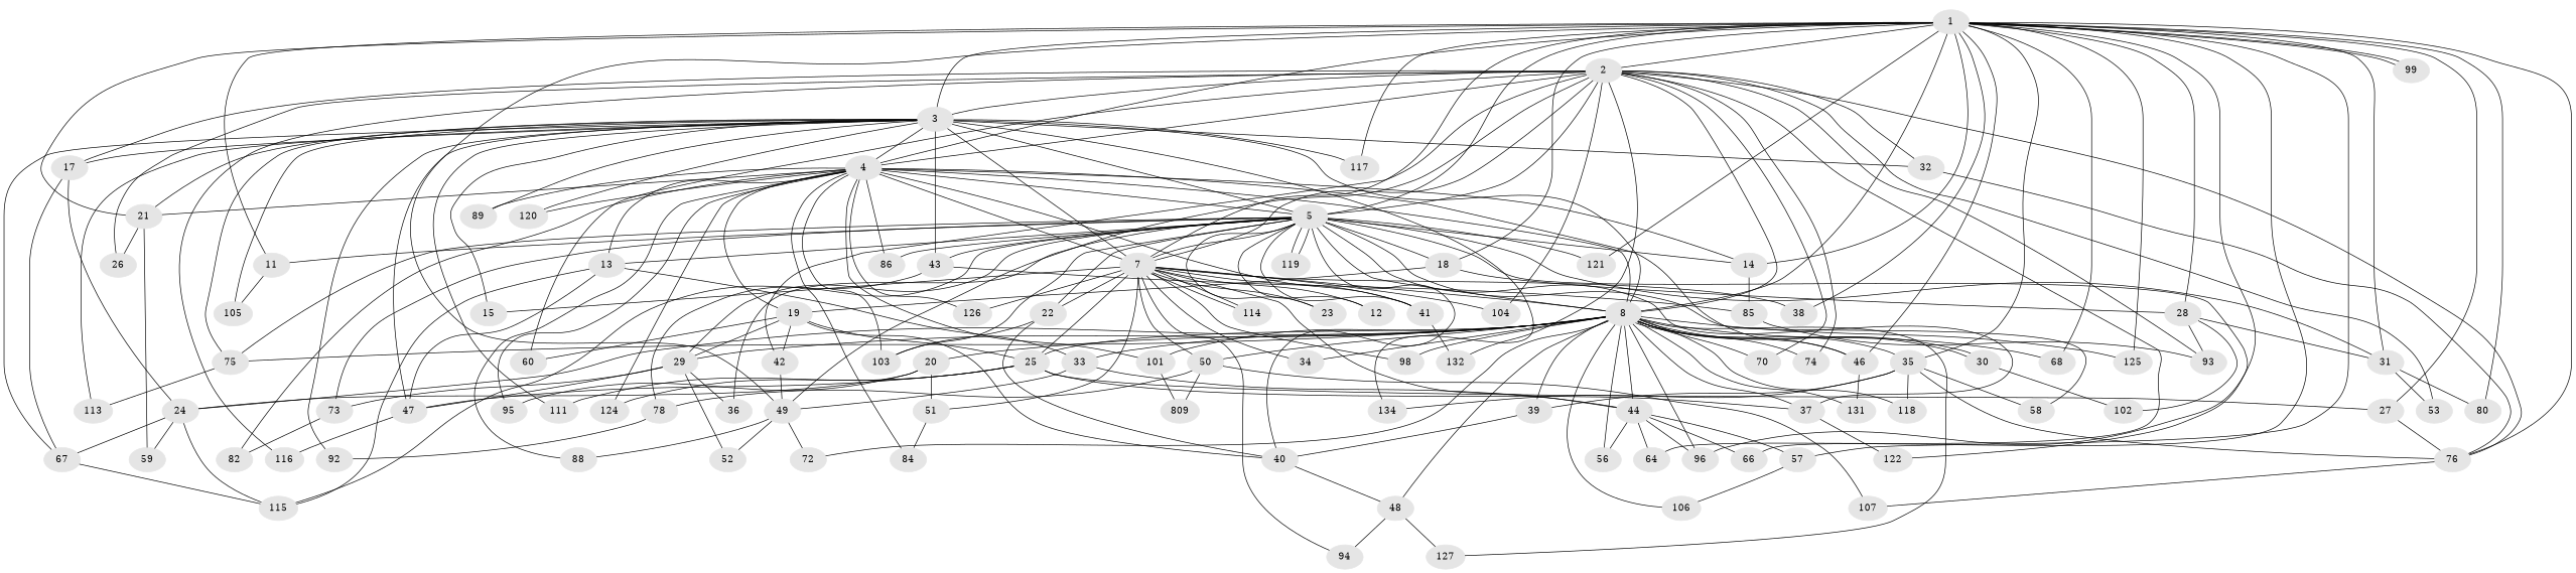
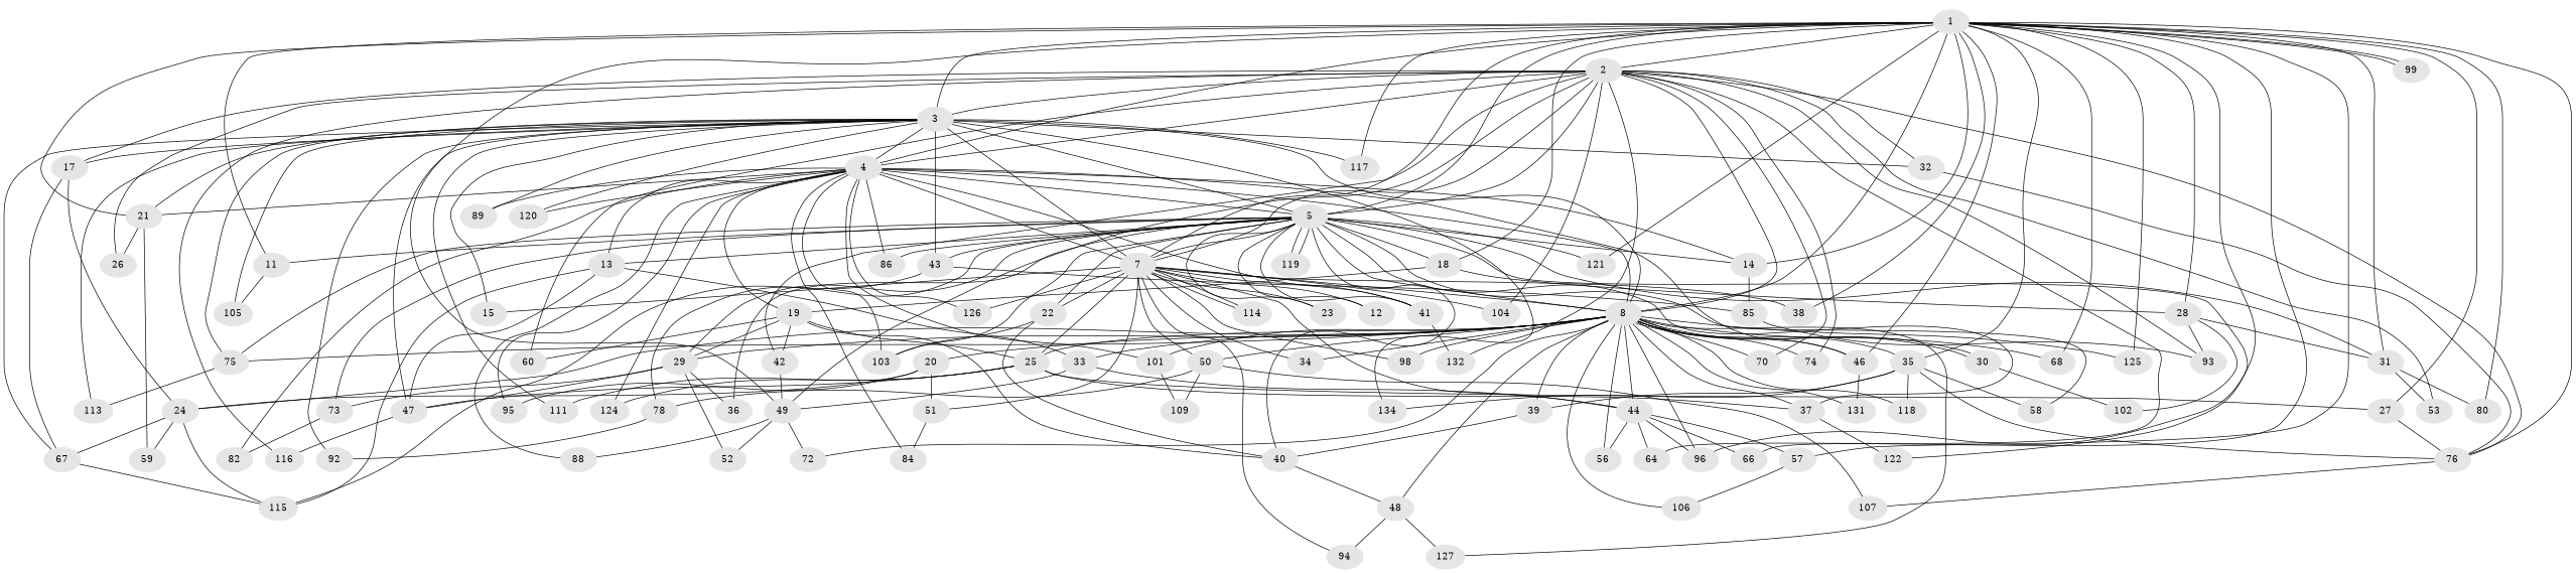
  graph {
    node [color=gray90 style=filled]
    1 [super="+83"]
    2 [super="+137"]
    3 [super="+6"]
    4 [super="+61"]
    5 [super="+9"]
    7 [super="+100"]
    8 [super="+10"]
    11
    14 [super="+16"]
    18
    21 [super="+129"]
    27
    28 [super="+97"]
    31 [super="+71"]
    35 [super="+87"]
    38
    46 [super="+65"]
    49 [super="+54"]
    57
    66
    68
    76 [super="+81"]
    80
    96 [super="+130"]
    99
    117
    121
    125
    17
    26
    32 [super="+110"]
    42
    53
    60
    64
    70
    74
    93
    104
    116
    132
    15
    43
    47 [super="+136"]
    67 [super="+112"]
    75 [super="+91"]
    89
    92
    105
    111
    113
    120
    134
    13 [super="+128"]
    19 [super="+133"]
    41 [super="+45"]
    82
    84
    86
    88
    95
    101
    103 [super="+123"]
    124
    126
    12
    22 [super="+138"]
    23
    29 [super="+63"]
    36
    37 [super="+77"]
    40 [super="+108"]
    58
    73
    78
    119
    122
    25 [super="+69"]
    34
    44 [super="+55"]
    50 [super="+62"]
    51
    94
    98
    114
    20 [super="+90"]
    24
    30
    33
    39
    48
    56
    72
    106
    118
    127
    131
    85
    59
    102
    52
    107
    115 [super="+135"]
-   109 [label=809]
+   109
    1 -- 2 [weight=2]
    1 -- 3 [weight=2]
    1 -- 4
    1 -- 5 [weight=2]
    1 -- 7
    1 -- 8 [weight=2]
    1 -- 11
    1 -- 14
    1 -- 18
    1 -- 21
    1 -- 27
    1 -- 28
    1 -- 31
    1 -- 35
    1 -- 38
    1 -- 46
    1 -- 49
    1 -- 57
    1 -- 66
    1 -- 68
    1 -- 76
    1 -- 80
    1 -- 96
    1 -- 99
    1 -- 99
    1 -- 117
    1 -- 121
    1 -- 125
    2 -- 3 [weight=2]
    2 -- 4
    2 -- 5 [weight=2]
    2 -- 7
    2 -- 8 [weight=2]
    2 -- 49
    2 -- 76
    2 -- 17
    2 -- 26
    2 -- 32
    2 -- 42
    2 -- 53
    2 -- 60
    2 -- 64
    2 -- 70
    2 -- 74
    2 -- 93
    2 -- 104
    2 -- 116
    2 -- 132
    3 -- 4 [weight=2]
    3 -- 5 [weight=4]
    3 -- 7 [weight=2]
    3 -- 8 [weight=4]
    3 -- 21
    3 -- 117
    3 -- 17
    3 -- 32
    3 -- 15
    3 -- 43
    3 -- 47
    3 -- 67
    3 -- 75
    3 -- 89
    3 -- 92
    3 -- 105
    3 -- 111
    3 -- 113
    3 -- 120
    3 -- 134
    4 -- 5 [weight=2]
    4 -- 7
    4 -- 8 [weight=2]
    4 -- 14
    4 -- 21
    4 -- 46
    4 -- 89
    4 -- 120
    4 -- 13
    4 -- 19
    4 -- 41
    4 -- 82
    4 -- 84
    4 -- 86
    4 -- 88
    4 -- 95
    4 -- 101
    4 -- 103
    4 -- 124
    4 -- 126
    5 -- 7 [weight=2]
    5 -- 8 [weight=4]
    5 -- 11
    5 -- 14
    5 -- 18
    5 -- 31
    5 -- 121
    5 -- 43
    5 -- 75
    5 -- 13 [weight=2]
    5 -- 41
    5 -- 86
    5 -- 103
    5 -- 12
    5 -- 22
    5 -- 23
    5 -- 29
    5 -- 36
    5 -- 37
    5 -- 40
    5 -- 58
    5 -- 73
    5 -- 78
    5 -- 119
    5 -- 119
    5 -- 122
    7 -- 8 [weight=2]
    7 -- 38
    7 -- 104
    7 -- 15
    7 -- 41
    7 -- 126
    7 -- 12
    7 -- 22
    7 -- 23
    7 -- 25
    7 -- 34
    7 -- 44
    7 -- 50 [weight=2]
    7 -- 51
    7 -- 94
    7 -- 98
    7 -- 114
    7 -- 114
    8 -- 35
    8 -- 46
    8 -- 68
    8 -- 96
    8 -- 125
    8 -- 70
    8 -- 74
    8 -- 75
    8 -- 101
    8 -- 29
    8 -- 37
    8 -- 25
    8 -- 34
    8 -- 44
    8 -- 50
    8 -- 98
    8 -- 20 [weight=2]
    8 -- 24
    8 -- 30
    8 -- 30
    8 -- 33
    8 -- 39
    8 -- 48
    8 -- 56
    8 -- 72
    8 -- 106
    8 -- 118
    8 -- 127
    8 -- 131
    11 -- 105
    14 -- 85
    18 -- 28
    18 -- 19
    21 -- 26
    21 -- 59
    27 -- 76
    28 -- 31
    28 -- 93
    28 -- 102
    31 -- 80
    31 -- 53
    35 -- 76
    35 -- 134
    35 -- 58
    35 -- 39
    35 -- 118
    46 -- 131
    49 -- 88
    49 -- 72
    49 -- 52
    57 -- 106
    76 -- 107
    17 -- 67
    17 -- 24
    32 -- 76
    42 -- 49
    43 -- 85
    43 -- 115
    47 -- 116
    67 -- 115
    75 -- 113
    13 -- 47
    13 -- 33
    13 -- 115
    19 -- 42
    19 -- 60
    19 -- 29
    19 -- 40
    19 -- 25
    41 -- 132
    101 -- 109
    22 -- 103
    22 -- 40
    29 -- 47
    29 -- 36
    29 -- 73
    29 -- 52
    37 -- 122
    40 -- 48
    73 -- 82
    78 -- 92
    25 -- 27
    25 -- 47
    25 -- 111
    25 -- 124
    25 -- 37
    44 -- 57
    44 -- 66
    44 -- 96
    44 -- 64
    44 -- 56
    50 -- 78
    50 -- 107
    50 -- 109
    51 -- 84
    20 -- 95
    20 -- 51
    20 -- 24
    24 -- 67
    24 -- 59
    24 -- 115
    30 -- 102
    33 -- 49
    33 -- 44
    39 -- 40
    48 -- 94
    48 -- 127
    85 -- 93
  }
